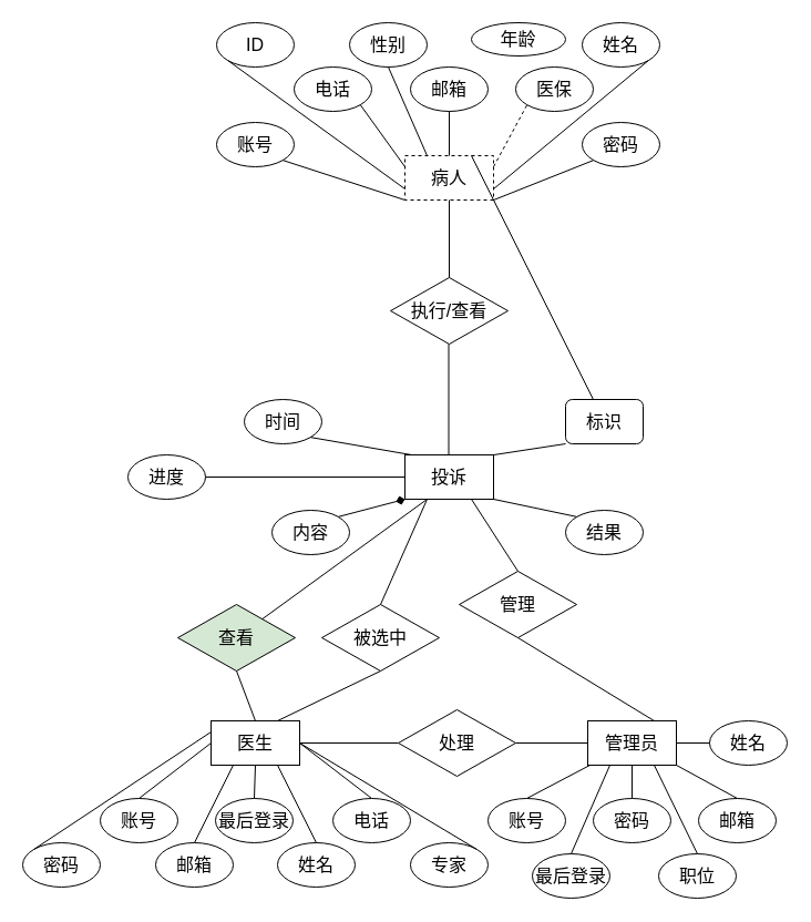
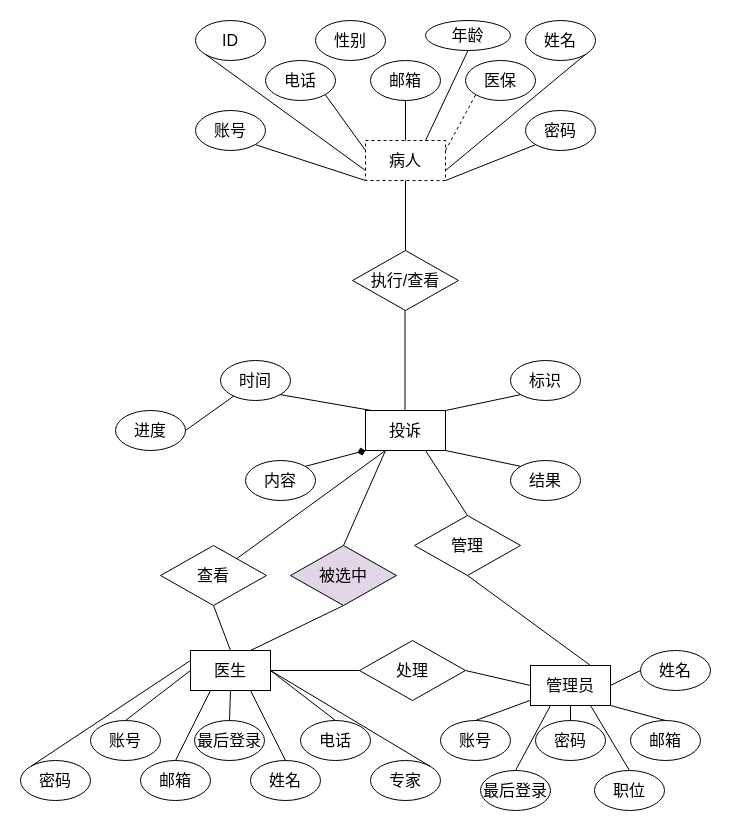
  <mxCell id="0" />
  <mxCell id="1" parent="0" />
  <mxCell id="2" value="&lt;font style=&quot;font-size: 16px;&quot;&gt;病人&lt;/font&gt;" style="rounded=0;whiteSpace=wrap;html=1;fontFamily=Helvetica;dashed=1;" parent="1" vertex="1"><mxGeometry x="365" y="140" width="80" height="40" as="geometry" /></mxCell>
  <mxCell id="3" value="账号" style="ellipse;whiteSpace=wrap;html=1;fontSize=16;fontFamily=Helvetica;" parent="1" vertex="1"><mxGeometry x="195" y="110" width="70" height="40" as="geometry" /></mxCell>
  <mxCell id="4" value="密码" style="ellipse;whiteSpace=wrap;html=1;fontSize=16;fontFamily=Helvetica;" parent="1" vertex="1"><mxGeometry x="525" y="110" width="70" height="40" as="geometry" /></mxCell>
  <mxCell id="5" value="姓名" style="ellipse;whiteSpace=wrap;html=1;fontSize=16;fontFamily=Helvetica;" parent="1" vertex="1"><mxGeometry x="525" y="20" width="70" height="40" as="geometry" /></mxCell>
  <mxCell id="6" value="ID" style="ellipse;whiteSpace=wrap;html=1;fontSize=16;fontFamily=Helvetica;" parent="1" vertex="1"><mxGeometry x="195" y="20" width="70" height="40" as="geometry" /></mxCell>
  <mxCell id="7" value="性别" style="ellipse;whiteSpace=wrap;html=1;fontSize=16;fontFamily=Helvetica;" parent="1" vertex="1"><mxGeometry x="315" y="20" width="70" height="40" as="geometry" /></mxCell>
  <mxCell id="8" value="年龄" style="ellipse;whiteSpace=wrap;html=1;fontSize=16;fontFamily=Helvetica;" parent="1" vertex="1"><mxGeometry x="425" y="20" width="85" height="30" as="geometry" /></mxCell>
  <mxCell id="9" value="电话" style="ellipse;whiteSpace=wrap;html=1;fontSize=16;fontFamily=Helvetica;" parent="1" vertex="1"><mxGeometry x="265" y="60" width="70" height="40" as="geometry" /></mxCell>
  <mxCell id="10" value="邮箱" style="ellipse;whiteSpace=wrap;html=1;fontSize=16;fontFamily=Helvetica;" parent="1" vertex="1"><mxGeometry x="370" y="60" width="70" height="40" as="geometry" /></mxCell>
  <mxCell id="11" value="医保" style="ellipse;whiteSpace=wrap;html=1;fontSize=16;fontFamily=Helvetica;" parent="1" vertex="1"><mxGeometry x="465" y="60" width="70" height="40" as="geometry" /></mxCell>
  <mxCell id="12" value="&lt;font style=&quot;font-size: 16px;&quot;&gt;投诉&lt;/font&gt;" style="rounded=0;whiteSpace=wrap;html=1;fontFamily=Helvetica;" parent="1" vertex="1"><mxGeometry x="365" y="410" width="80" height="40" as="geometry" /></mxCell>
  <mxCell id="13" value="时间" style="ellipse;whiteSpace=wrap;html=1;fontSize=16;fontFamily=Helvetica;" parent="1" vertex="1"><mxGeometry x="220" y="360" width="70" height="40" as="geometry" /></mxCell>
- <mxCell id="14" value="标识" style="whiteSpace=wrap;html=1;fontSize=16;fontFamily=Helvetica;rounded=1;" parent="1" vertex="1"><mxGeometry x="510" y="360" width="70" height="40" as="geometry" /></mxCell>
+ <mxCell id="14" value="标识" style="ellipse;whiteSpace=wrap;html=1;fontSize=16;fontFamily=Helvetica;" parent="1" vertex="1"><mxGeometry x="510" y="360" width="70" height="40" as="geometry" /></mxCell>
  <mxCell id="15" value="内容" style="ellipse;whiteSpace=wrap;html=1;fontSize=16;fontFamily=Helvetica;" parent="1" vertex="1"><mxGeometry x="245" y="460" width="70" height="40" as="geometry" /></mxCell>
  <mxCell id="16" value="结果" style="ellipse;whiteSpace=wrap;html=1;fontSize=16;fontFamily=Helvetica;" parent="1" vertex="1"><mxGeometry x="510" y="460" width="70" height="40" as="geometry" /></mxCell>
  <mxCell id="17" value="" style="endArrow=none;html=1;fontSize=16;exitX=0;exitY=1;exitDx=0;exitDy=0;entryX=0;entryY=0.75;entryDx=0;entryDy=0;fontFamily=Helvetica;" parent="1" source="6" target="2" edge="1"><mxGeometry width="50" height="50" relative="1" as="geometry"><mxPoint x="395" y="230" as="sourcePoint" /><mxPoint x="445" y="180" as="targetPoint" /></mxGeometry></mxCell>
  <mxCell id="18" value="" style="endArrow=none;html=1;fontSize=16;entryX=1;entryY=1;entryDx=0;entryDy=0;exitX=1;exitY=0.75;exitDx=0;exitDy=0;fontFamily=Helvetica;" parent="1" source="2" target="5" edge="1"><mxGeometry width="50" height="50" relative="1" as="geometry"><mxPoint x="395" y="230" as="sourcePoint" /><mxPoint x="445" y="180" as="targetPoint" /></mxGeometry></mxCell>
- <mxCell id="19" value="" style="endArrow=none;html=1;fontSize=16;exitX=0.5;exitY=1;exitDx=0;exitDy=0;entryX=0.25;entryY=0;entryDx=0;entryDy=0;fontFamily=Helvetica;" parent="1" source="7" target="2" edge="1"><mxGeometry width="50" height="50" relative="1" as="geometry"><mxPoint x="395" y="230" as="sourcePoint" /><mxPoint x="445" y="180" as="targetPoint" /></mxGeometry></mxCell>
- <mxCell id="20" value="" style="endArrow=none;html=1;fontSize=16;exitX=0.75;exitY=0;exitDx=0;exitDy=0;fontFamily=Helvetica;" parent="1" source="2" target="14" edge="1"><mxGeometry width="50" height="50" relative="1" as="geometry"><mxPoint x="395" y="230" as="sourcePoint" /><mxPoint x="445" y="180" as="targetPoint" /></mxGeometry></mxCell>
+ <mxCell id="20" value="" style="endArrow=none;html=1;fontSize=16;entryX=0.5;entryY=1;entryDx=0;entryDy=0;exitX=0.75;exitY=0;exitDx=0;exitDy=0;fontFamily=Helvetica;" parent="1" source="2" target="8" edge="1"><mxGeometry width="50" height="50" relative="1" as="geometry"><mxPoint x="395" y="230" as="sourcePoint" /><mxPoint x="445" y="180" as="targetPoint" /></mxGeometry></mxCell>
  <mxCell id="21" value="" style="endArrow=none;html=1;fontSize=16;exitX=1;exitY=1;exitDx=0;exitDy=0;entryX=0;entryY=1;entryDx=0;entryDy=0;fontFamily=Helvetica;" parent="1" source="3" target="2" edge="1"><mxGeometry width="50" height="50" relative="1" as="geometry"><mxPoint x="230" y="160" as="sourcePoint" /><mxPoint x="445" y="180" as="targetPoint" /></mxGeometry></mxCell>
  <mxCell id="22" value="" style="endArrow=none;html=1;fontSize=16;entryX=0;entryY=1;entryDx=0;entryDy=0;exitX=1;exitY=1;exitDx=0;exitDy=0;fontFamily=Helvetica;" parent="1" source="2" target="4" edge="1"><mxGeometry width="50" height="50" relative="1" as="geometry"><mxPoint x="395" y="230" as="sourcePoint" /><mxPoint x="445" y="180" as="targetPoint" /></mxGeometry></mxCell>
  <mxCell id="23" value="" style="endArrow=none;html=1;fontSize=16;exitX=1;exitY=1;exitDx=0;exitDy=0;entryX=0;entryY=0.25;entryDx=0;entryDy=0;fontFamily=Helvetica;" parent="1" source="9" target="2" edge="1"><mxGeometry width="50" height="50" relative="1" as="geometry"><mxPoint x="395" y="230" as="sourcePoint" /><mxPoint x="445" y="180" as="targetPoint" /></mxGeometry></mxCell>
  <mxCell id="24" value="" style="endArrow=none;html=1;fontSize=16;entryX=0;entryY=1;entryDx=0;entryDy=0;exitX=1;exitY=0.25;exitDx=0;exitDy=0;fontFamily=Helvetica;dashed=1;" parent="1" source="2" target="11" edge="1"><mxGeometry width="50" height="50" relative="1" as="geometry"><mxPoint x="395" y="230" as="sourcePoint" /><mxPoint x="445" y="180" as="targetPoint" /></mxGeometry></mxCell>
  <mxCell id="25" value="" style="endArrow=none;html=1;fontSize=16;entryX=0.5;entryY=1;entryDx=0;entryDy=0;fontFamily=Helvetica;exitX=0.5;exitY=0;exitDx=0;exitDy=0;" parent="1" target="10" edge="1" source="2"><mxGeometry width="50" height="50" relative="1" as="geometry"><mxPoint x="405" y="130" as="sourcePoint" /><mxPoint x="445" y="180" as="targetPoint" /></mxGeometry></mxCell>
  <mxCell id="26" value="" style="endArrow=none;html=1;fontSize=16;exitX=1;exitY=1;exitDx=0;exitDy=0;entryX=0.075;entryY=0;entryDx=0;entryDy=0;entryPerimeter=0;fontFamily=Helvetica;" parent="1" source="13" target="12" edge="1"><mxGeometry width="50" height="50" relative="1" as="geometry"><mxPoint x="295" y="460" as="sourcePoint" /><mxPoint x="361" y="410" as="targetPoint" /></mxGeometry></mxCell>
  <mxCell id="27" value="" style="endArrow=none;html=1;fontSize=16;entryX=0;entryY=1;entryDx=0;entryDy=0;fontFamily=Helvetica;" parent="1" target="14" edge="1"><mxGeometry width="50" height="50" relative="1" as="geometry"><mxPoint x="445" y="410" as="sourcePoint" /><mxPoint x="471" y="390" as="targetPoint" /></mxGeometry></mxCell>
  <mxCell id="28" value="" style="endArrow=diamond;html=1;fontSize=16;exitX=1;exitY=0;exitDx=0;exitDy=0;entryX=0;entryY=1;entryDx=0;entryDy=0;fontFamily=Helvetica;" parent="1" source="15" target="12" edge="1"><mxGeometry width="50" height="50" relative="1" as="geometry"><mxPoint x="361" y="500" as="sourcePoint" /><mxPoint x="371" y="450" as="targetPoint" /></mxGeometry></mxCell>
  <mxCell id="29" value="" style="endArrow=none;html=1;fontSize=16;entryX=0;entryY=0;entryDx=0;entryDy=0;exitX=1;exitY=1;exitDx=0;exitDy=0;fontFamily=Helvetica;" parent="1" source="12" target="16" edge="1"><mxGeometry width="50" height="50" relative="1" as="geometry"><mxPoint x="405" y="530" as="sourcePoint" /><mxPoint x="455" y="480" as="targetPoint" /></mxGeometry></mxCell>
  <mxCell id="30" value="执行/查看" style="rhombus;whiteSpace=wrap;html=1;fontSize=16;fontFamily=Helvetica;" parent="1" vertex="1"><mxGeometry x="352" y="250" width="106" height="60" as="geometry" /></mxCell>
  <mxCell id="31" value="" style="endArrow=none;html=1;fontSize=16;entryX=0.5;entryY=1;entryDx=0;entryDy=0;exitX=0.5;exitY=0;exitDx=0;exitDy=0;fontFamily=Helvetica;" parent="1" source="30" target="2" edge="1"><mxGeometry width="50" height="50" relative="1" as="geometry"><mxPoint x="405" y="330" as="sourcePoint" /><mxPoint x="455" y="280" as="targetPoint" /></mxGeometry></mxCell>
  <mxCell id="32" value="" style="endArrow=none;html=1;fontSize=16;exitX=0.5;exitY=1;exitDx=0;exitDy=0;fontFamily=Helvetica;" parent="1" edge="1"><mxGeometry width="50" height="50" relative="1" as="geometry"><mxPoint x="404.5" y="310" as="sourcePoint" /><mxPoint x="404.5" y="410" as="targetPoint" /></mxGeometry></mxCell>
  <mxCell id="33" value="&lt;font style=&quot;font-size: 16px;&quot;&gt;医生&lt;/font&gt;" style="rounded=0;whiteSpace=wrap;html=1;fontFamily=Helvetica;" parent="1" vertex="1"><mxGeometry x="190" y="650" width="80" height="40" as="geometry" /></mxCell>
  <mxCell id="34" value="账号" style="ellipse;whiteSpace=wrap;html=1;fontSize=16;fontFamily=Helvetica;" parent="1" vertex="1"><mxGeometry x="90" y="720" width="70" height="40" as="geometry" /></mxCell>
  <mxCell id="35" value="密码" style="ellipse;whiteSpace=wrap;html=1;fontSize=16;fontFamily=Helvetica;" parent="1" vertex="1"><mxGeometry x="20" y="760" width="70" height="40" as="geometry" /></mxCell>
  <mxCell id="36" value="姓名" style="ellipse;whiteSpace=wrap;html=1;fontSize=16;fontFamily=Helvetica;" parent="1" vertex="1"><mxGeometry x="250" y="760" width="70" height="40" as="geometry" /></mxCell>
  <mxCell id="37" value="电话" style="ellipse;whiteSpace=wrap;html=1;fontSize=16;fontFamily=Helvetica;" parent="1" vertex="1"><mxGeometry x="300" y="720" width="70" height="40" as="geometry" /></mxCell>
  <mxCell id="38" value="邮箱" style="ellipse;whiteSpace=wrap;html=1;fontSize=16;fontFamily=Helvetica;" parent="1" vertex="1"><mxGeometry x="140" y="760" width="70" height="40" as="geometry" /></mxCell>
  <mxCell id="39" value="专家" style="ellipse;whiteSpace=wrap;html=1;fontSize=16;fontFamily=Helvetica;" parent="1" vertex="1"><mxGeometry x="370" y="760" width="70" height="40" as="geometry" /></mxCell>
  <mxCell id="40" value="最后登录" style="ellipse;whiteSpace=wrap;html=1;fontSize=16;fontFamily=Helvetica;" parent="1" vertex="1"><mxGeometry x="194" y="720" width="70" height="40" as="geometry" /></mxCell>
  <mxCell id="41" value="" style="endArrow=none;html=1;fontSize=16;exitX=0.5;exitY=0;exitDx=0;exitDy=0;entryX=0;entryY=0.5;entryDx=0;entryDy=0;fontFamily=Helvetica;" parent="1" source="34" target="33" edge="1"><mxGeometry width="50" height="50" relative="1" as="geometry"><mxPoint x="230" y="760" as="sourcePoint" /><mxPoint x="280" y="710" as="targetPoint" /></mxGeometry></mxCell>
  <mxCell id="42" value="" style="endArrow=none;html=1;fontSize=16;exitX=0.5;exitY=0;exitDx=0;exitDy=0;entryX=0.5;entryY=1;entryDx=0;entryDy=0;fontFamily=Helvetica;" parent="1" source="40" target="33" edge="1"><mxGeometry width="50" height="50" relative="1" as="geometry"><mxPoint x="230" y="760" as="sourcePoint" /><mxPoint x="280" y="710" as="targetPoint" /></mxGeometry></mxCell>
  <mxCell id="43" value="" style="endArrow=none;html=1;fontSize=16;entryX=1;entryY=0.5;entryDx=0;entryDy=0;exitX=0.5;exitY=0;exitDx=0;exitDy=0;fontFamily=Helvetica;" parent="1" source="37" target="33" edge="1"><mxGeometry width="50" height="50" relative="1" as="geometry"><mxPoint x="230" y="760" as="sourcePoint" /><mxPoint x="280" y="710" as="targetPoint" /></mxGeometry></mxCell>
  <mxCell id="44" value="" style="endArrow=none;html=1;fontSize=16;exitX=0;exitY=0;exitDx=0;exitDy=0;entryX=0;entryY=0.25;entryDx=0;entryDy=0;fontFamily=Helvetica;" parent="1" source="35" target="33" edge="1"><mxGeometry width="50" height="50" relative="1" as="geometry"><mxPoint x="230" y="760" as="sourcePoint" /><mxPoint x="280" y="710" as="targetPoint" /></mxGeometry></mxCell>
  <mxCell id="45" value="" style="endArrow=none;html=1;fontSize=16;entryX=1;entryY=0;entryDx=0;entryDy=0;fontFamily=Helvetica;exitX=1;exitY=0.5;exitDx=0;exitDy=0;" parent="1" source="33" target="39" edge="1"><mxGeometry width="50" height="50" relative="1" as="geometry"><mxPoint x="345" y="690" as="sourcePoint" /><mxPoint x="280" y="610" as="targetPoint" /></mxGeometry></mxCell>
  <mxCell id="46" value="" style="endArrow=none;html=1;fontSize=16;exitX=0.5;exitY=0;exitDx=0;exitDy=0;entryX=0.25;entryY=1;entryDx=0;entryDy=0;fontFamily=Helvetica;" parent="1" source="38" target="33" edge="1"><mxGeometry width="50" height="50" relative="1" as="geometry"><mxPoint x="230" y="660" as="sourcePoint" /><mxPoint x="280" y="610" as="targetPoint" /></mxGeometry></mxCell>
  <mxCell id="47" value="" style="endArrow=none;html=1;fontSize=16;exitX=0.5;exitY=0;exitDx=0;exitDy=0;entryX=0.75;entryY=1;entryDx=0;entryDy=0;fontFamily=Helvetica;" parent="1" source="36" target="33" edge="1"><mxGeometry width="50" height="50" relative="1" as="geometry"><mxPoint x="230" y="660" as="sourcePoint" /><mxPoint x="280" y="610" as="targetPoint" /></mxGeometry></mxCell>
- <mxCell id="48" value="&lt;span style=&quot;font-size: 16px;&quot;&gt;管理员&lt;/span&gt;" style="rounded=0;whiteSpace=wrap;html=1;fontFamily=Helvetica;" parent="1" vertex="1"><mxGeometry x="530" y="650" width="80" height="40" as="geometry" /></mxCell>
+ <mxCell id="48" value="&lt;span style=&quot;font-size: 16px;&quot;&gt;管理员&lt;/span&gt;" style="rounded=0;whiteSpace=wrap;html=1;fontFamily=Helvetica;" parent="1" vertex="1"><mxGeometry x="530" y="665" width="80" height="40" as="geometry" /></mxCell>
  <mxCell id="49" value="账号" style="ellipse;whiteSpace=wrap;html=1;fontSize=16;fontFamily=Helvetica;" parent="1" vertex="1"><mxGeometry x="440" y="720" width="70" height="40" as="geometry" /></mxCell>
  <mxCell id="50" value="密码" style="ellipse;whiteSpace=wrap;html=1;fontSize=16;fontFamily=Helvetica;" parent="1" vertex="1"><mxGeometry x="535" y="720" width="70" height="40" as="geometry" /></mxCell>
  <mxCell id="51" value="姓名" style="ellipse;whiteSpace=wrap;html=1;fontSize=16;fontFamily=Helvetica;" parent="1" vertex="1"><mxGeometry x="640" y="650" width="70" height="40" as="geometry" /></mxCell>
  <mxCell id="52" value="邮箱" style="ellipse;whiteSpace=wrap;html=1;fontSize=16;fontFamily=Helvetica;" parent="1" vertex="1"><mxGeometry x="630" y="720" width="70" height="40" as="geometry" /></mxCell>
  <mxCell id="53" value="职位" style="ellipse;whiteSpace=wrap;html=1;fontSize=16;fontFamily=Helvetica;" parent="1" vertex="1"><mxGeometry x="594" y="770" width="70" height="40" as="geometry" /></mxCell>
  <mxCell id="54" value="最后登录" style="ellipse;whiteSpace=wrap;html=1;fontSize=16;fontFamily=Helvetica;" parent="1" vertex="1"><mxGeometry x="480" y="770" width="70" height="40" as="geometry" /></mxCell>
  <mxCell id="55" value="" style="endArrow=none;html=1;fontSize=16;exitX=0.5;exitY=0;exitDx=0;exitDy=0;fontFamily=Helvetica;" parent="1" source="49" target="48" edge="1"><mxGeometry width="50" height="50" relative="1" as="geometry"><mxPoint x="330" y="630" as="sourcePoint" /><mxPoint x="380" y="580" as="targetPoint" /></mxGeometry></mxCell>
  <mxCell id="56" value="" style="endArrow=none;html=1;fontSize=16;exitX=0.5;exitY=0;exitDx=0;exitDy=0;entryX=0.5;entryY=1;entryDx=0;entryDy=0;fontFamily=Helvetica;" parent="1" source="50" target="48" edge="1"><mxGeometry width="50" height="50" relative="1" as="geometry"><mxPoint x="330" y="630" as="sourcePoint" /><mxPoint x="380" y="580" as="targetPoint" /></mxGeometry></mxCell>
  <mxCell id="57" value="" style="endArrow=none;html=1;fontSize=16;exitX=0.5;exitY=0;exitDx=0;exitDy=0;entryX=1;entryY=1;entryDx=0;entryDy=0;fontFamily=Helvetica;" parent="1" source="52" target="48" edge="1"><mxGeometry width="50" height="50" relative="1" as="geometry"><mxPoint x="330" y="630" as="sourcePoint" /><mxPoint x="380" y="580" as="targetPoint" /></mxGeometry></mxCell>
  <mxCell id="58" value="" style="endArrow=none;html=1;fontSize=16;exitX=0;exitY=0.5;exitDx=0;exitDy=0;entryX=1;entryY=0.5;entryDx=0;entryDy=0;fontFamily=Helvetica;" parent="1" source="51" target="48" edge="1"><mxGeometry width="50" height="50" relative="1" as="geometry"><mxPoint x="330" y="630" as="sourcePoint" /><mxPoint x="380" y="580" as="targetPoint" /></mxGeometry></mxCell>
  <mxCell id="59" value="" style="endArrow=none;html=1;fontSize=16;exitX=0.5;exitY=0;exitDx=0;exitDy=0;entryX=0.25;entryY=1;entryDx=0;entryDy=0;fontFamily=Helvetica;" parent="1" source="54" target="48" edge="1"><mxGeometry width="50" height="50" relative="1" as="geometry"><mxPoint x="330" y="630" as="sourcePoint" /><mxPoint x="380" y="580" as="targetPoint" /></mxGeometry></mxCell>
  <mxCell id="60" value="" style="endArrow=none;html=1;fontSize=16;exitX=0.5;exitY=0;exitDx=0;exitDy=0;entryX=0.75;entryY=1;entryDx=0;entryDy=0;fontFamily=Helvetica;" parent="1" source="53" target="48" edge="1"><mxGeometry width="50" height="50" relative="1" as="geometry"><mxPoint x="330" y="630" as="sourcePoint" /><mxPoint x="380" y="580" as="targetPoint" /></mxGeometry></mxCell>
- <mxCell id="61" value="被选中" style="rhombus;whiteSpace=wrap;html=1;fontSize=16;fontFamily=Helvetica;" parent="1" vertex="1"><mxGeometry x="290" y="545" width="106" height="60" as="geometry" /></mxCell>
+ <mxCell id="61" value="被选中" style="rhombus;whiteSpace=wrap;html=1;fontSize=16;fontFamily=Helvetica;fillColor=#e1d5e7;" parent="1" vertex="1"><mxGeometry x="290" y="545" width="106" height="60" as="geometry" /></mxCell>
  <mxCell id="62" value="管理" style="rhombus;whiteSpace=wrap;html=1;fontSize=16;fontFamily=Helvetica;" parent="1" vertex="1"><mxGeometry x="414" y="515" width="106" height="60" as="geometry" /></mxCell>
  <mxCell id="63" value="" style="endArrow=none;html=1;fontSize=16;exitX=0.5;exitY=0;exitDx=0;exitDy=0;entryX=0.25;entryY=1;entryDx=0;entryDy=0;fontFamily=Helvetica;" parent="1" source="61" target="12" edge="1"><mxGeometry width="50" height="50" relative="1" as="geometry"><mxPoint x="371" y="560" as="sourcePoint" /><mxPoint x="401" y="480" as="targetPoint" /></mxGeometry></mxCell>
  <mxCell id="64" value="" style="endArrow=none;html=1;fontSize=16;exitX=0.5;exitY=0;exitDx=0;exitDy=0;entryX=0.75;entryY=1;entryDx=0;entryDy=0;fontFamily=Helvetica;" parent="1" source="62" target="12" edge="1"><mxGeometry width="50" height="50" relative="1" as="geometry"><mxPoint x="401" y="500" as="sourcePoint" /><mxPoint x="411" y="480" as="targetPoint" /></mxGeometry></mxCell>
  <mxCell id="65" value="" style="endArrow=none;html=1;fontSize=16;exitX=0.75;exitY=0;exitDx=0;exitDy=0;entryX=0.5;entryY=1;entryDx=0;entryDy=0;fontFamily=Helvetica;" parent="1" source="33" target="61" edge="1"><mxGeometry width="50" height="50" relative="1" as="geometry"><mxPoint x="475" y="620" as="sourcePoint" /><mxPoint x="489.5" y="510" as="targetPoint" /></mxGeometry></mxCell>
  <mxCell id="66" value="" style="endArrow=none;html=1;fontSize=16;exitX=0.75;exitY=0;exitDx=0;exitDy=0;entryX=0.5;entryY=1;entryDx=0;entryDy=0;fontFamily=Helvetica;" parent="1" source="48" target="62" edge="1"><mxGeometry width="50" height="50" relative="1" as="geometry"><mxPoint x="455" y="710" as="sourcePoint" /><mxPoint x="469.5" y="600" as="targetPoint" /></mxGeometry></mxCell>
  <mxCell id="67" value="进度" style="ellipse;whiteSpace=wrap;html=1;fontSize=16;fontFamily=Helvetica;" vertex="1" parent="1"><mxGeometry x="115" y="410" width="70" height="40" as="geometry" /></mxCell>
- <mxCell id="68" value="" style="endArrow=none;html=1;fontSize=16;exitX=1;exitY=0.5;exitDx=0;exitDy=0;entryX=0;entryY=0.5;entryDx=0;entryDy=0;fontFamily=Helvetica;" edge="1" parent="1" source="67" target="12"><mxGeometry width="50" height="50" relative="1" as="geometry"><mxPoint x="344.749" y="404.142" as="sourcePoint" /><mxPoint x="381" y="420" as="targetPoint" /></mxGeometry></mxCell>
+ <mxCell id="68" value="" style="endArrow=none;html=1;fontSize=16;exitX=1;exitY=0.5;exitDx=0;exitDy=0;fontFamily=Helvetica;" edge="1" parent="1" source="67" target="13"><mxGeometry width="50" height="50" relative="1" as="geometry"><mxPoint x="344.749" y="404.142" as="sourcePoint" /><mxPoint x="381" y="420" as="targetPoint" /></mxGeometry></mxCell>
  <mxCell id="69" value="处理" style="rhombus;whiteSpace=wrap;html=1;fontSize=16;fontFamily=Helvetica;" vertex="1" parent="1"><mxGeometry x="359" y="640" width="106" height="60" as="geometry" /></mxCell>
  <mxCell id="70" value="" style="endArrow=none;html=1;exitX=1;exitY=0.5;exitDx=0;exitDy=0;entryX=0;entryY=0.5;entryDx=0;entryDy=0;" edge="1" parent="1" source="69" target="48"><mxGeometry width="50" height="50" relative="1" as="geometry"><mxPoint x="425" y="640" as="sourcePoint" /><mxPoint x="475" y="590" as="targetPoint" /></mxGeometry></mxCell>
  <mxCell id="71" value="" style="endArrow=none;html=1;entryX=0;entryY=0.5;entryDx=0;entryDy=0;exitX=1;exitY=0.5;exitDx=0;exitDy=0;" edge="1" parent="1" source="33" target="69"><mxGeometry width="50" height="50" relative="1" as="geometry"><mxPoint x="275" y="670" as="sourcePoint" /><mxPoint x="475" y="590" as="targetPoint" /></mxGeometry></mxCell>
- <mxCell id="72" value="查看" style="rhombus;whiteSpace=wrap;html=1;fontSize=16;fontFamily=Helvetica;fillColor=#d5e8d4;" vertex="1" parent="1"><mxGeometry x="160" y="545" width="106" height="60" as="geometry" /></mxCell>
+ <mxCell id="72" value="查看" style="rhombus;whiteSpace=wrap;html=1;fontSize=16;fontFamily=Helvetica;" vertex="1" parent="1"><mxGeometry x="160" y="545" width="106" height="60" as="geometry" /></mxCell>
  <mxCell id="73" value="" style="endArrow=none;html=1;exitX=0.5;exitY=1;exitDx=0;exitDy=0;entryX=0.5;entryY=0;entryDx=0;entryDy=0;" edge="1" parent="1" source="72" target="33"><mxGeometry width="50" height="50" relative="1" as="geometry"><mxPoint x="425" y="550" as="sourcePoint" /><mxPoint x="475" y="500" as="targetPoint" /></mxGeometry></mxCell>
  <mxCell id="74" value="" style="endArrow=none;html=1;entryX=0.25;entryY=1;entryDx=0;entryDy=0;" edge="1" parent="1" source="72" target="12"><mxGeometry width="50" height="50" relative="1" as="geometry"><mxPoint x="425" y="550" as="sourcePoint" /><mxPoint x="475" y="500" as="targetPoint" /></mxGeometry></mxCell>
